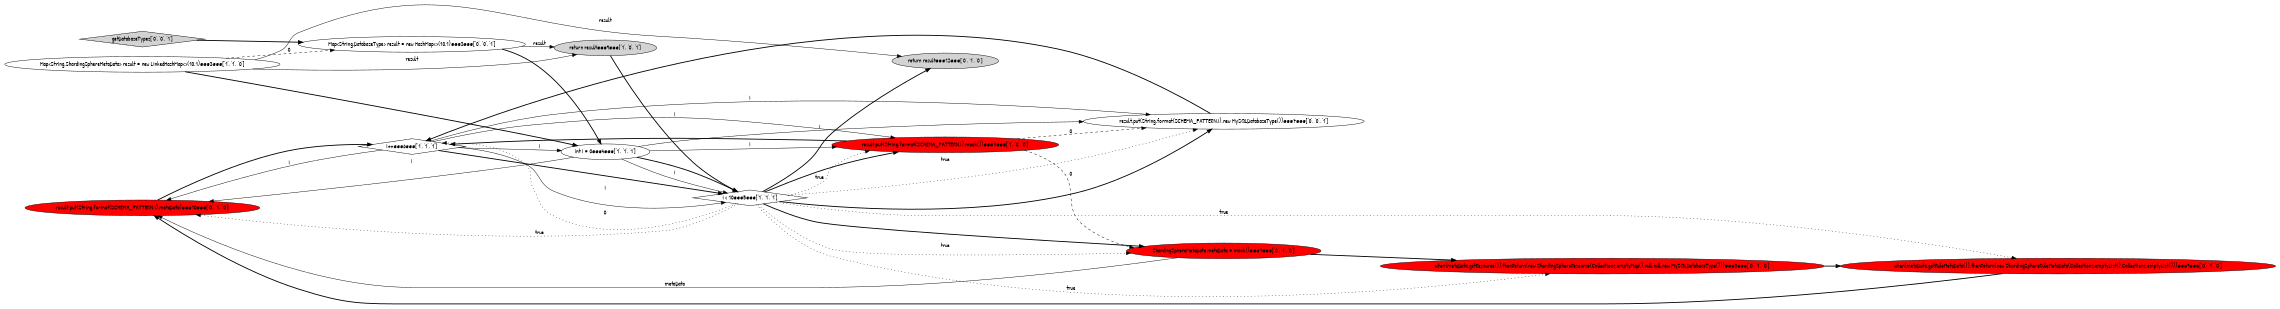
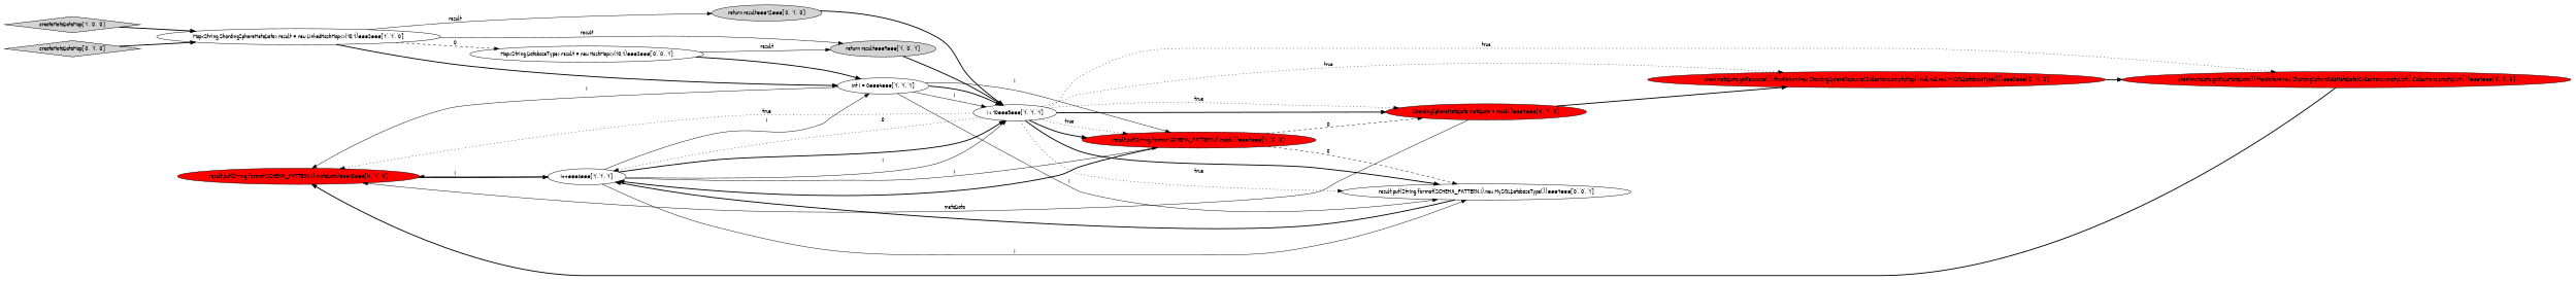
  digraph {
    fontname="Patrick Hand"
    rankdir=LR
    node [fillcolor=white fontname="Patrick Hand" shape=ellipse style=filled]
    edge [fontname="Patrick Hand" style=bold]
    n1 [fillcolor=red label="result.put(String.format(SCHEMA_PATTERN,i),metaData)@@@10@@@['0', '1', '0']"]
-   n2 [label="i++@@@6@@@['1', '1', '1']" shape=diamond]
+   n2 [label="i++@@@6@@@['1', '1', '1']"]
    n3 [label="int i = 0@@@4@@@['1', '1', '1']"]
    n4 [label="result.put(String.format(SCHEMA_PATTERN,i),new MySQLDatabaseType())@@@7@@@['0', '0', '1']"]
-   n5 [label="i < 10@@@5@@@['1', '1', '1']" shape=diamond]
+   n5 [label="i < 10@@@5@@@['1', '1', '1']"]
    n6 [fillcolor=red label="result.put(String.format(SCHEMA_PATTERN,i),mock())@@@7@@@['1', '0', '0']"]
    n7 [fillcolor=red label="when(metaData.getRuleMetaData()).thenReturn(new ShardingSphereRuleMetaData(Collections.emptyList(),Collections.emptyList()))@@@9@@@['0', '1', '0']"]
    n8 [label="Map<String,DatabaseType> result = new HashMap<>(10,1)@@@3@@@['0', '0', '1']"]
    n9 [fillcolor=lightgray label="return result@@@9@@@['1', '0', '1']"]
-   n10 [fillcolor=lightgray label="getDatabaseTypes['0', '0', '1']" shape=diamond]
    n11 [fillcolor=red label="when(metaData.getResource()).thenReturn(new ShardingSphereResource(Collections.emptyMap(),null,null,new MySQLDatabaseType()))@@@8@@@['0', '1', '0']"]
    n12 [fillcolor=red label="ShardingSphereMetaData metaData = mock()@@@7@@@['0', '1', '0']"]
    n13 [fillcolor=lightgray label="return result@@@12@@@['0', '1', '0']"]
+   n14 [fillcolor=lightgray label="createMetaDataMap['1', '0', '0']" shape=diamond]
    n15 [label="Map<String,ShardingSphereMetaData> result = new LinkedHashMap<>(10,1)@@@3@@@['1', '1', '0']"]
+   n16 [fillcolor=lightgray label="createMetaDataMap['0', '1', '0']" shape=diamond]
    n1 -> n2
    n2 -> n1 [label=i style=solid]
    n2 -> n3 [label=i style=solid]
    n2 -> n4 [label=i style=solid]
    n2 -> n5
    n2 -> n5 [label=i style=solid]
    n2 -> n6 [label=i style=solid]
    n3 -> n1 [label=i style=solid]
    n3 -> n4 [label=i style=solid]
    n3 -> n5 [label=i style=solid]
    n3 -> n5
    n3 -> n6 [label=i style=solid]
    n4 -> n2
    n5 -> n1 [label=true style=dotted]
    n5 -> n2 [label=0 style=dotted]
    n5 -> n4 [label=true style=dotted]
    n5 -> n4
    n5 -> n6
    n5 -> n6 [label=true style=dotted]
    n5 -> n7 [label=true style=dotted]
    n5 -> n11 [label=true style=dotted]
    n5 -> n12
    n5 -> n12 [label=true style=dotted]
-   n5 -> n13
+   n13 -> n5
    n6 -> n2
    n6 -> n4 [label=0 style=dashed]
    n6 -> n12 [label=0 style=dashed]
    n7 -> n1
    n8 -> n3
    n8 -> n9 [label=result style=solid]
    n9 -> n5
-   n10 -> n8
    n11 -> n7
    n12 -> n1 [label=metaData style=solid]
    n12 -> n11
+   n14 -> n15
    n15 -> n3
    n15 -> n8 [label=0 style=dashed]
    n15 -> n9 [label=result style=solid]
    n15 -> n13 [label=result style=solid]
+   n16 -> n15
  }
